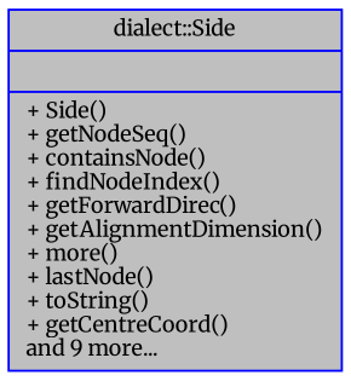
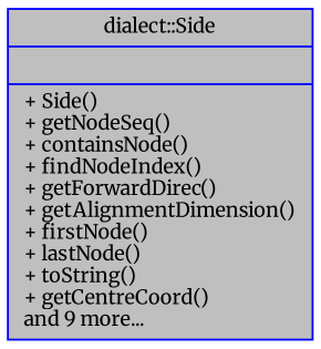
  digraph {
    fontname=Merriweather
-   n1 [color=blue fillcolor=grey75 fontcolor=black fontname=Merriweather fontsize=10 height=0.2 label="{dialect::Side\n||+ Side()\l+ getNodeSeq()\l+ containsNode()\l+ findNodeIndex()\l+ getForwardDirec()\l+ getAlignmentDimension()\l+ more()\l+ lastNode()\l+ toString()\l+ getCentreCoord()\land 9 more...\l}" shape=record style=filled width=0.4]
+   n1 [color=blue fillcolor=grey75 fontcolor=black fontname=Merriweather fontsize=10 height=0.2 label="{dialect::Side\n||+ Side()\l+ getNodeSeq()\l+ containsNode()\l+ findNodeIndex()\l+ getForwardDirec()\l+ getAlignmentDimension()\l+ firstNode()\l+ lastNode()\l+ toString()\l+ getCentreCoord()\land 9 more...\l}" shape=record style=filled width=0.4]
  }
